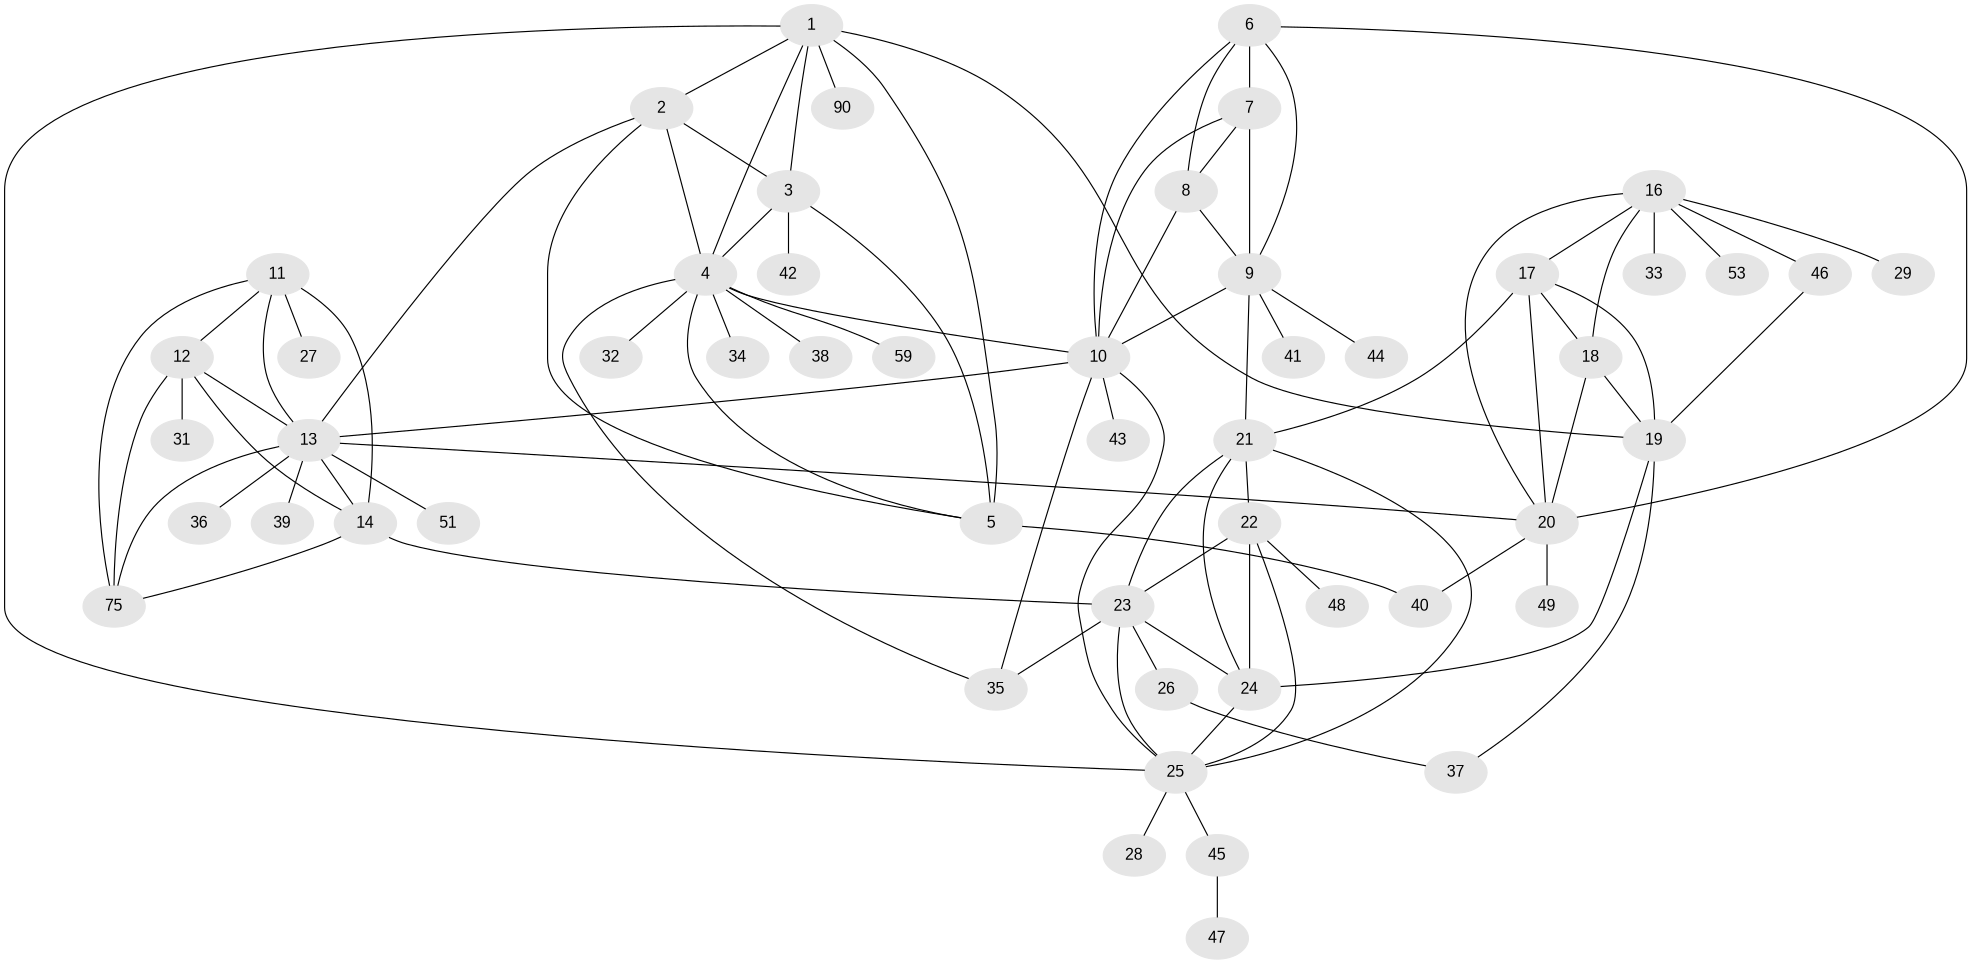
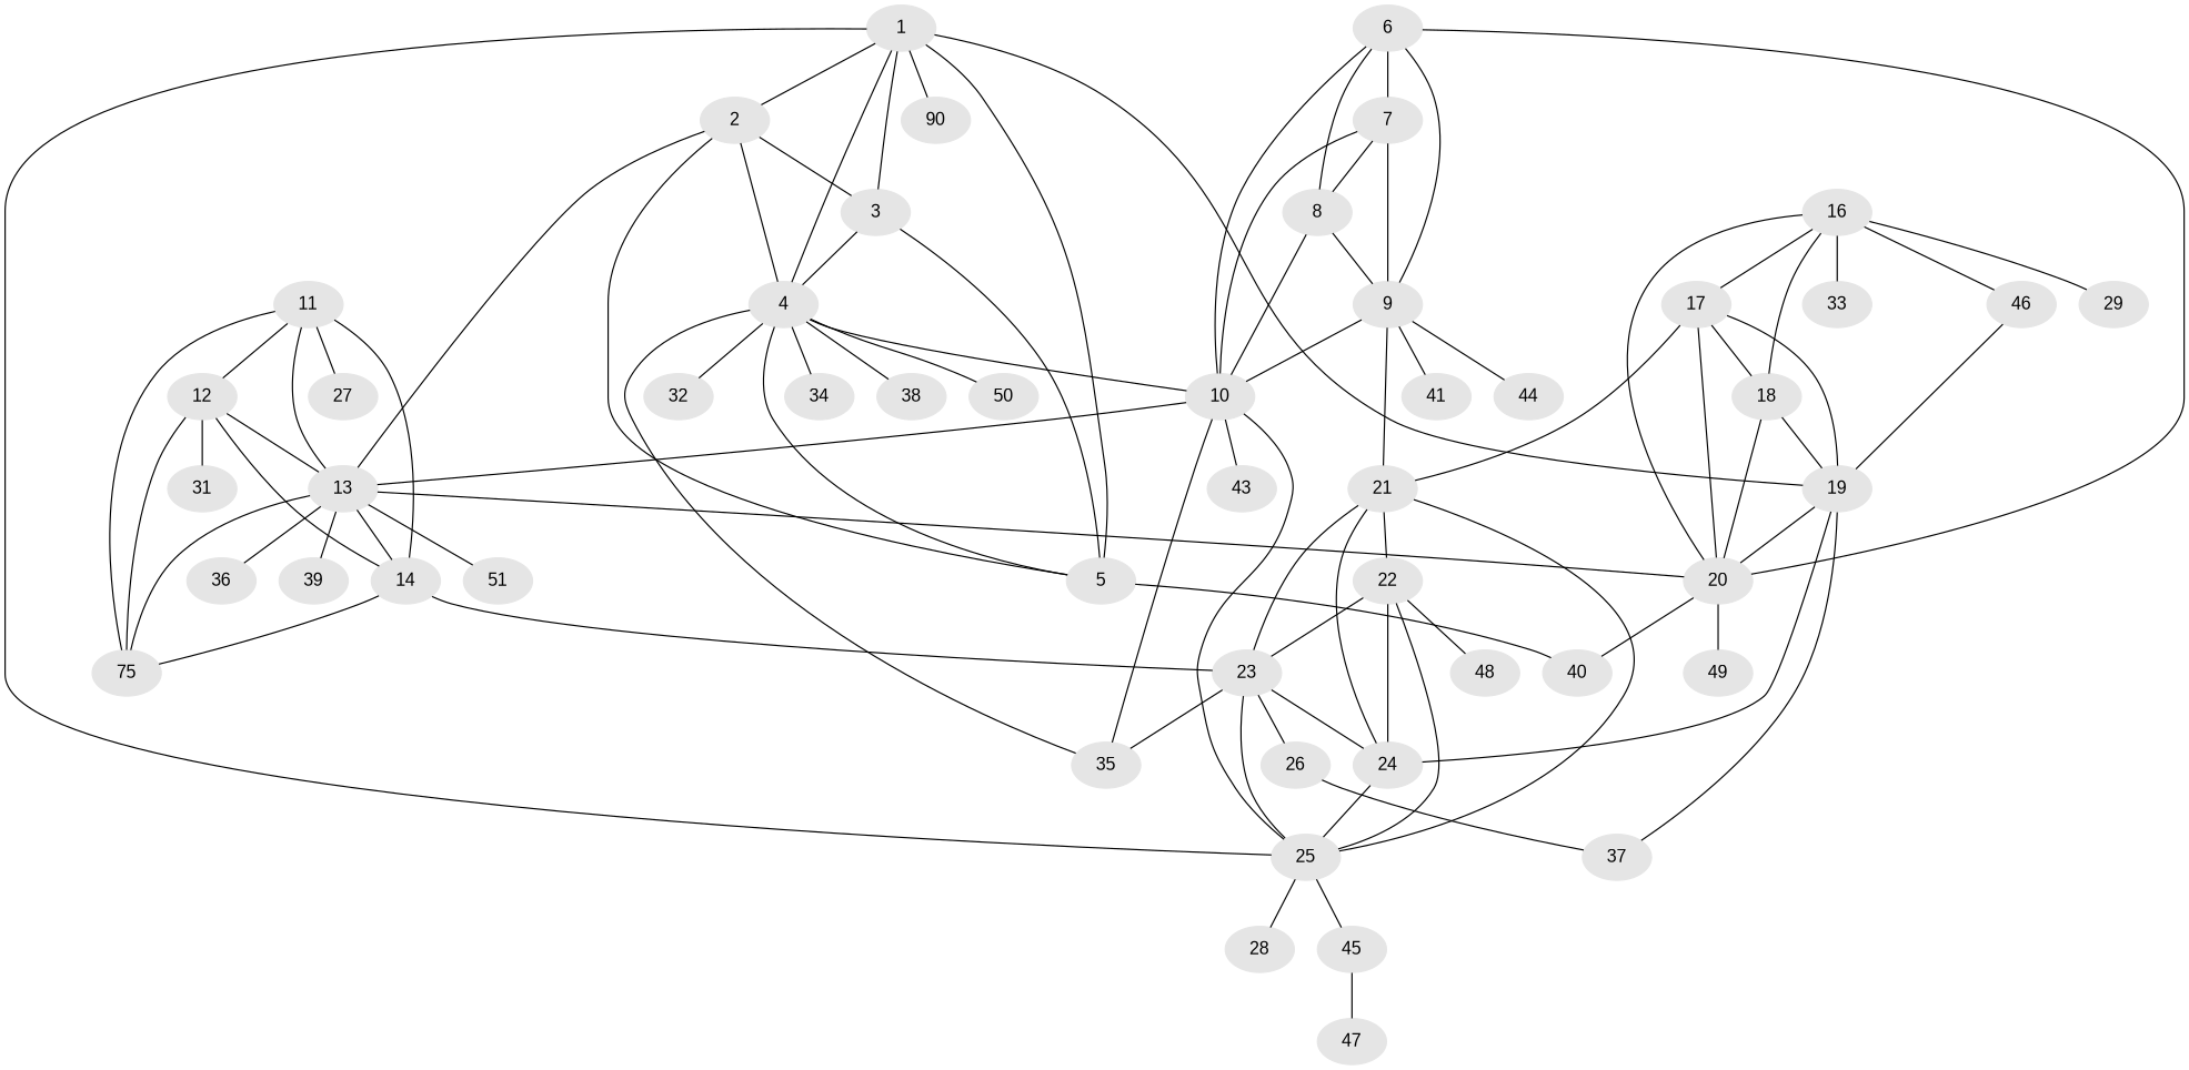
  graph {
    fontname="Liberation Sans"
    node [color=gray90 fontname="Liberation Sans" style=filled]
    edge [fontname="Liberation Sans" weight=1.0]
    1
    2
    3
    4
    5
    19
    25
    n8 [label=90]
    13
-   42
    10
    32
    34
    35
    38
-   50 [label=59]
+   50
    40
    20
    24
    37
    28
    45
    14
    n24 [label=75]
    36
    39
    51
    43
    6
    7
    8
    9
    21
    41
    44
    49
    23
    22
    11
    12
    27
    31
    26
    16
    17
    18
    29
    33
    46
-   53
    48
    47
    1 -- 2
    1 -- 3
    1 -- 4
    1 -- 5
    1 -- 19
    1 -- 25
    1 -- n8 [weight=2.0]
    2 -- 3
    2 -- 4
    2 -- 5
    2 -- 13
    3 -- 4
    3 -- 5
-   3 -- 42 [weight=3.0]
    4 -- 5
    4 -- 10
    4 -- 32
    4 -- 34
    4 -- 35 [weight=2.0]
    4 -- 38
    4 -- 50
    5 -- 40 [weight=5.0]
+   19 -- 20
    19 -- 24
    19 -- 37
    25 -- 28
    25 -- 45
    13 -- 20
    13 -- 14
    13 -- n24
    13 -- 36
    13 -- 39
    13 -- 51
    10 -- 25
    10 -- 13
    10 -- 35
    10 -- 43
    20 -- 40
    20 -- 49
    24 -- 25
    45 -- 47
    14 -- n24
    14 -- 23
    6 -- 10
    6 -- 20
    6 -- 7
    6 -- 8
    6 -- 9
    7 -- 10
    7 -- 8
    7 -- 9 [weight=4.0]
    8 -- 10
    8 -- 9
    9 -- 10
    9 -- 21
    9 -- 41
    9 -- 44
    21 -- 25
    21 -- 24
    21 -- 23 [weight=2.0]
    21 -- 22
    23 -- 25
    23 -- 35 [weight=4.0]
    23 -- 24
    23 -- 26
    22 -- 25
    22 -- 24
    22 -- 23
    22 -- 48
    11 -- 13
    11 -- 14
    11 -- n24
    11 -- 12
    11 -- 27 [weight=2.0]
    12 -- 13
    12 -- 14
    12 -- n24
    12 -- 31 [weight=5.0]
    26 -- 37
    16 -- 20
    16 -- 17
    16 -- 18
    16 -- 29
    16 -- 33
    16 -- 46
-   16 -- 53
    17 -- 19 [weight=4.0]
    17 -- 20
    17 -- 21
    17 -- 18
    18 -- 19
    18 -- 20
    46 -- 19
  }
